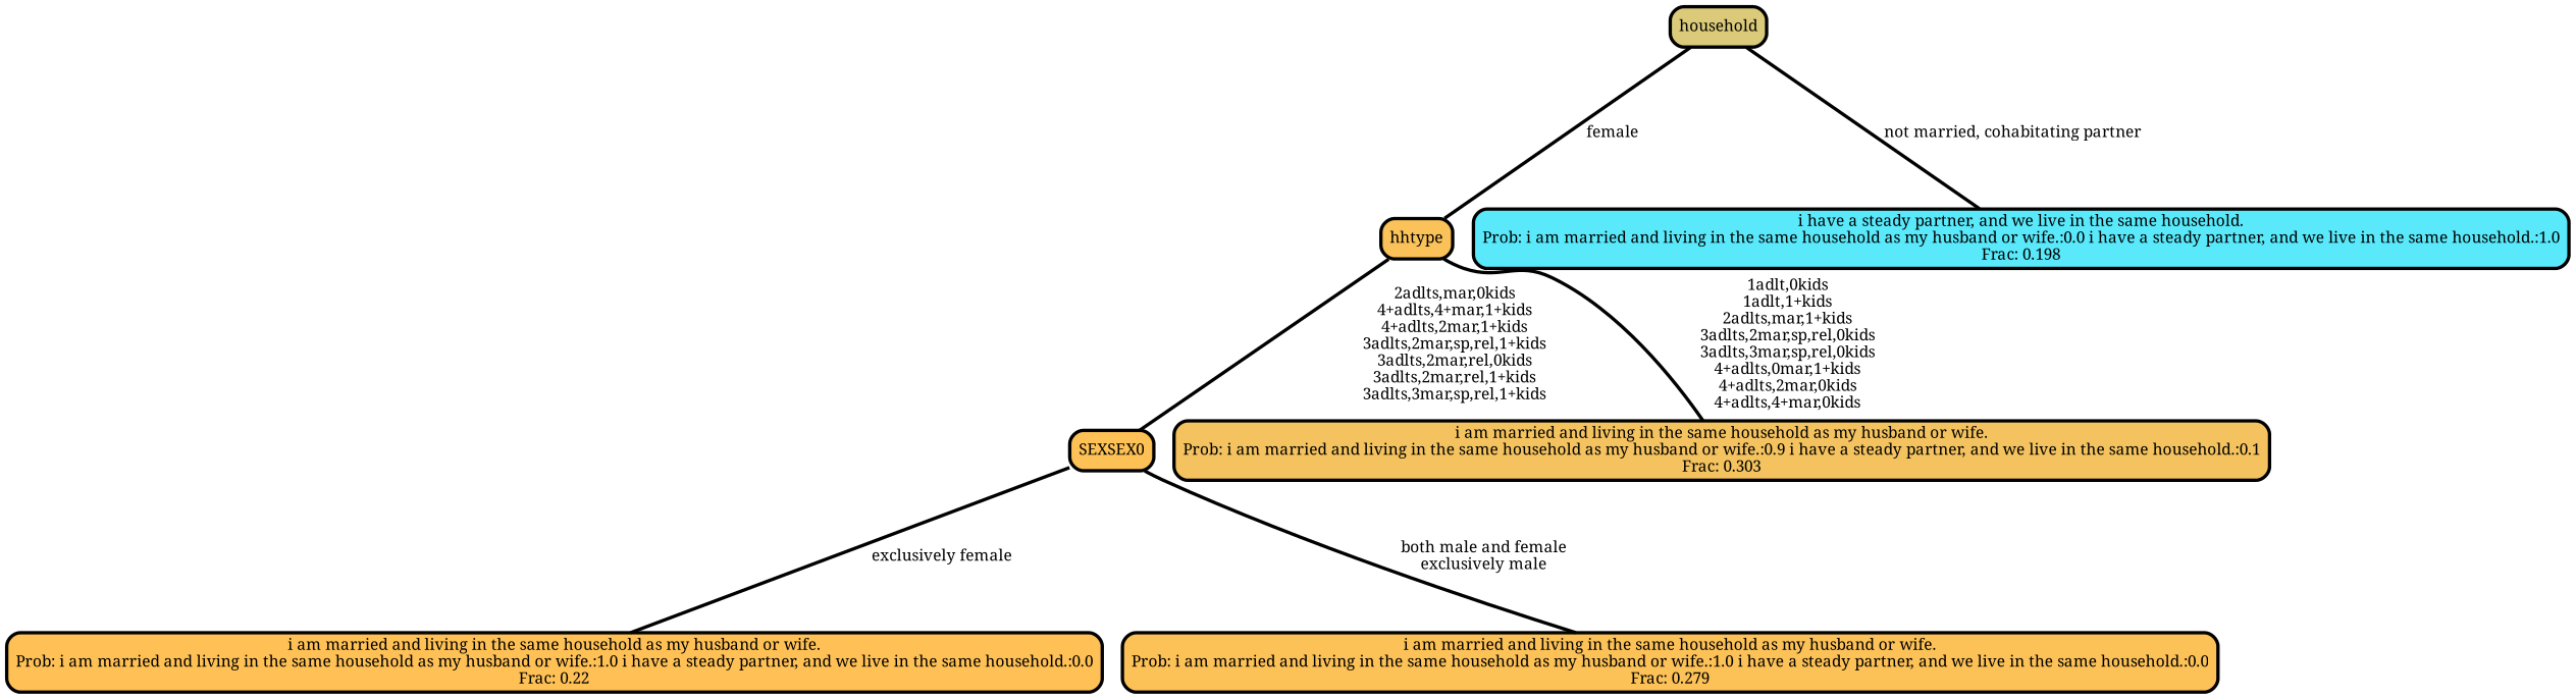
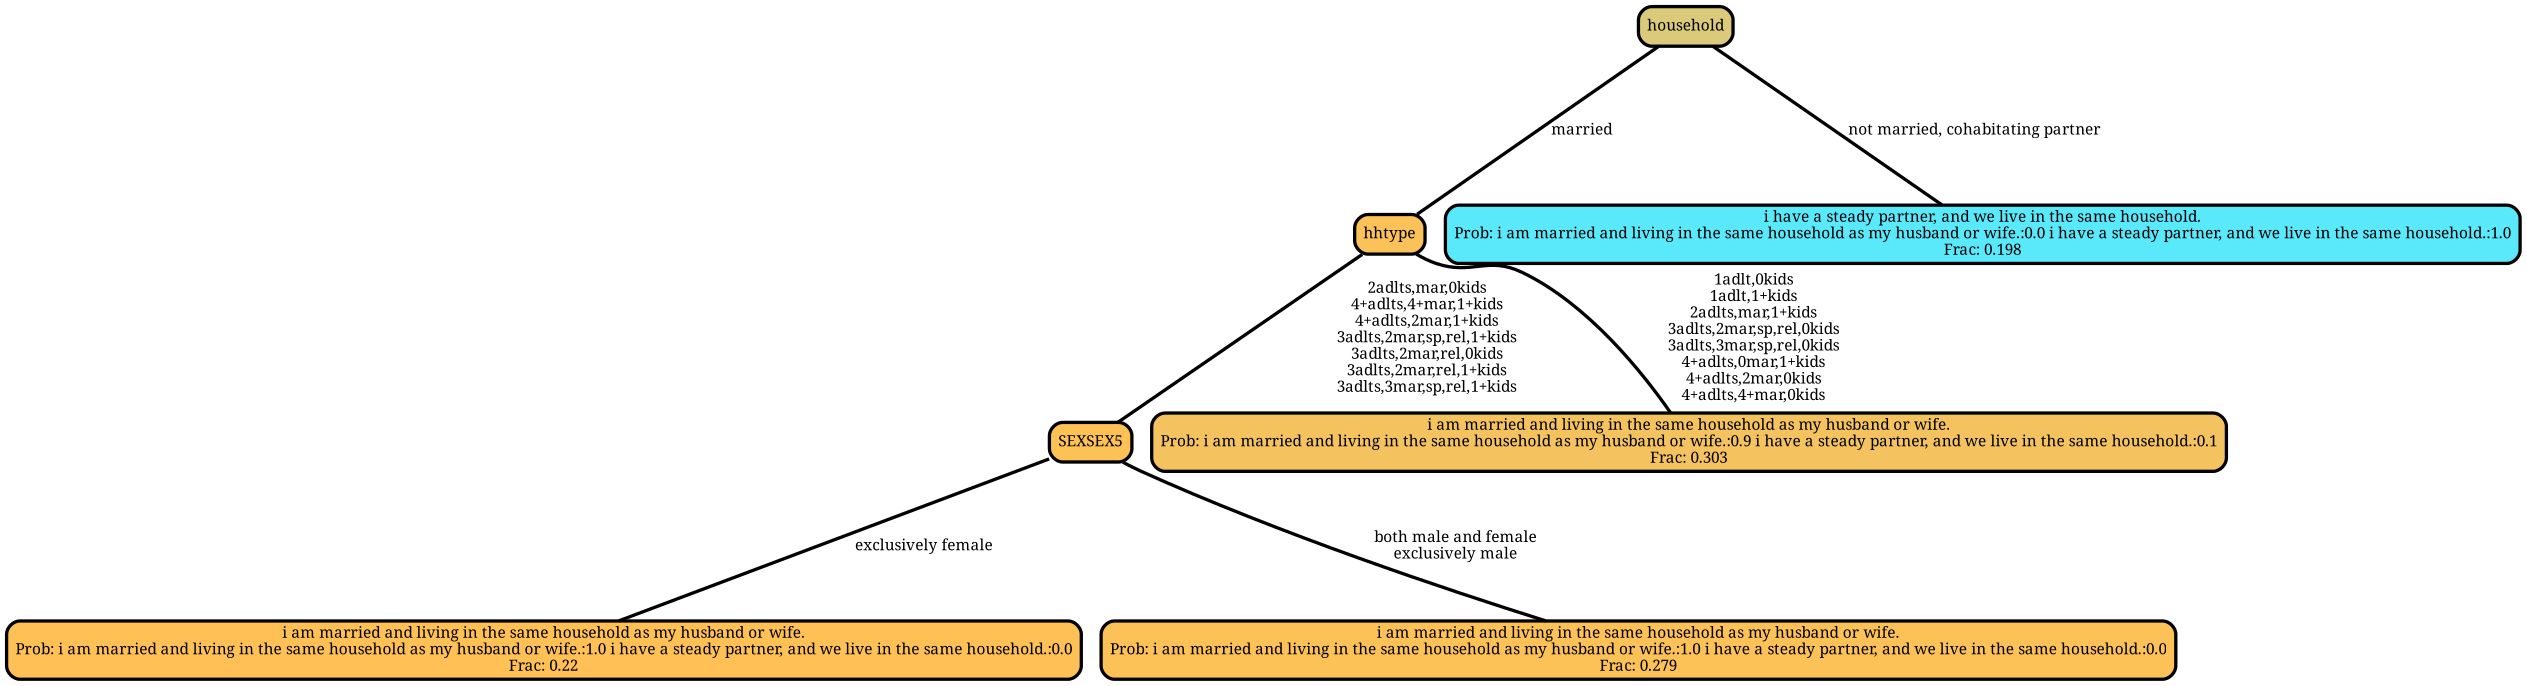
  graph {
    fontname="Noto Serif"
    ranksep="0 equally"
    splines=straight
    node [color=black fontcolor=black fontname="Noto Serif" penwidth=3 shape=box style="filled, rounded"]
    edge [color=black fontname="Noto Serif" penwidth=3]
    n1 [fillcolor="#ffc155" label="i am married and living in the same household as my husband or wife.\nProb: i am married and living in the same household as my husband or wife.:1.0 i have a steady partner, and we live in the same household.:0.0\nFrac: 0.22"]
-   n2 [fillcolor="#fdc156" label=SEXSEX0]
+   n2 [fillcolor="#fdc156" label=SEXSEX5]
    n3 [fillcolor="#fcc157" label="i am married and living in the same household as my husband or wife.\nProb: i am married and living in the same household as my husband or wife.:1.0 i have a steady partner, and we live in the same household.:0.0\nFrac: 0.279"]
    n4 [fillcolor="#fac259" label=hhtype]
    n5 [fillcolor="#f4c35f" label="i am married and living in the same household as my husband or wife.\nProb: i am married and living in the same household as my husband or wife.:0.9 i have a steady partner, and we live in the same household.:0.1\nFrac: 0.303"]
    n6 [fillcolor="#daca79" label=household]
    n7 [fillcolor="#59e9fa" label="i have a steady partner, and we live in the same household.\nProb: i am married and living in the same household as my husband or wife.:0.0 i have a steady partner, and we live in the same household.:1.0\nFrac: 0.198"]
    subgraph sub_1 {
      rank=same
    }
    n2 -- n1 [label=" exclusively female"]
    n2 -- n3 [label=" both male and female\n exclusively male"]
    n4 -- n2 [label=" 2adlts,mar,0kids\n 4+adlts,4+mar,1+kids\n 4+adlts,2mar,1+kids\n 3adlts,2mar,sp,rel,1+kids\n 3adlts,2mar,rel,0kids\n 3adlts,2mar,rel,1+kids\n 3adlts,3mar,sp,rel,1+kids"]
    n4 -- n5 [label=" 1adlt,0kids\n 1adlt,1+kids\n 2adlts,mar,1+kids\n 3adlts,2mar,sp,rel,0kids\n 3adlts,3mar,sp,rel,0kids\n 4+adlts,0mar,1+kids\n 4+adlts,2mar,0kids\n 4+adlts,4+mar,0kids"]
-   n6 -- n4 [label=" female"]
+   n6 -- n4 [label=" married"]
    n6 -- n7 [label=" not married, cohabitating partner"]
  }
